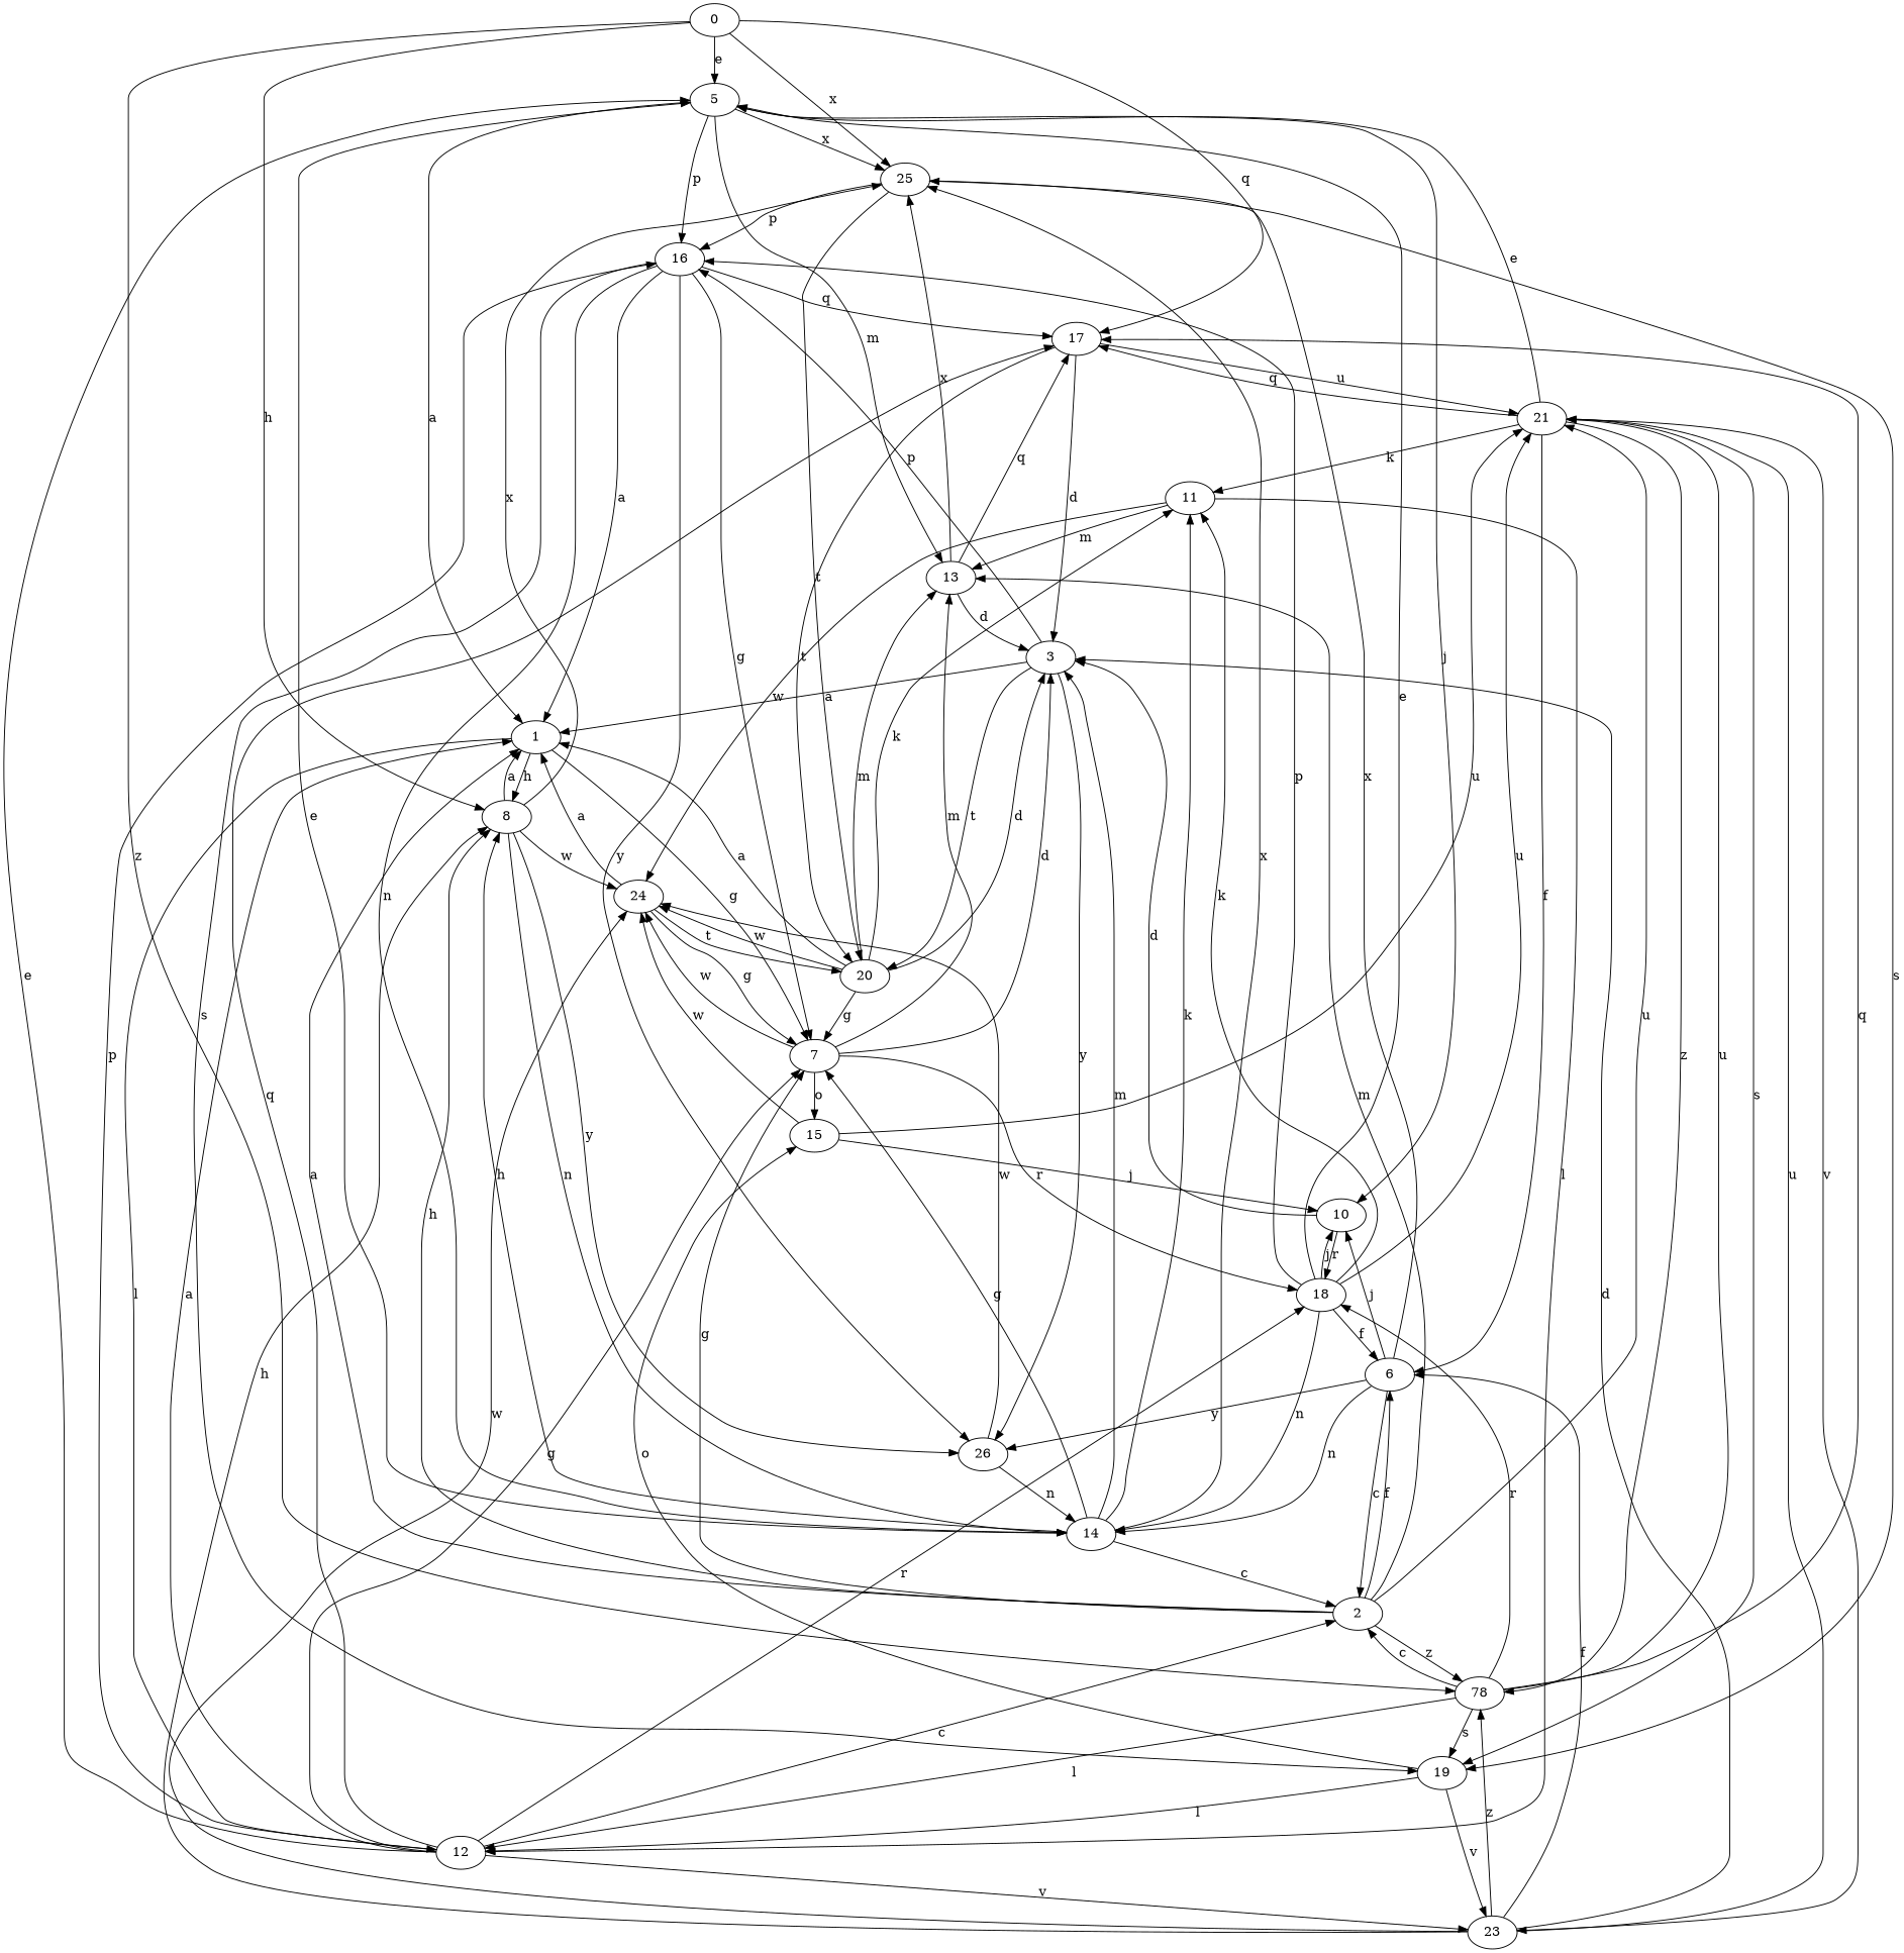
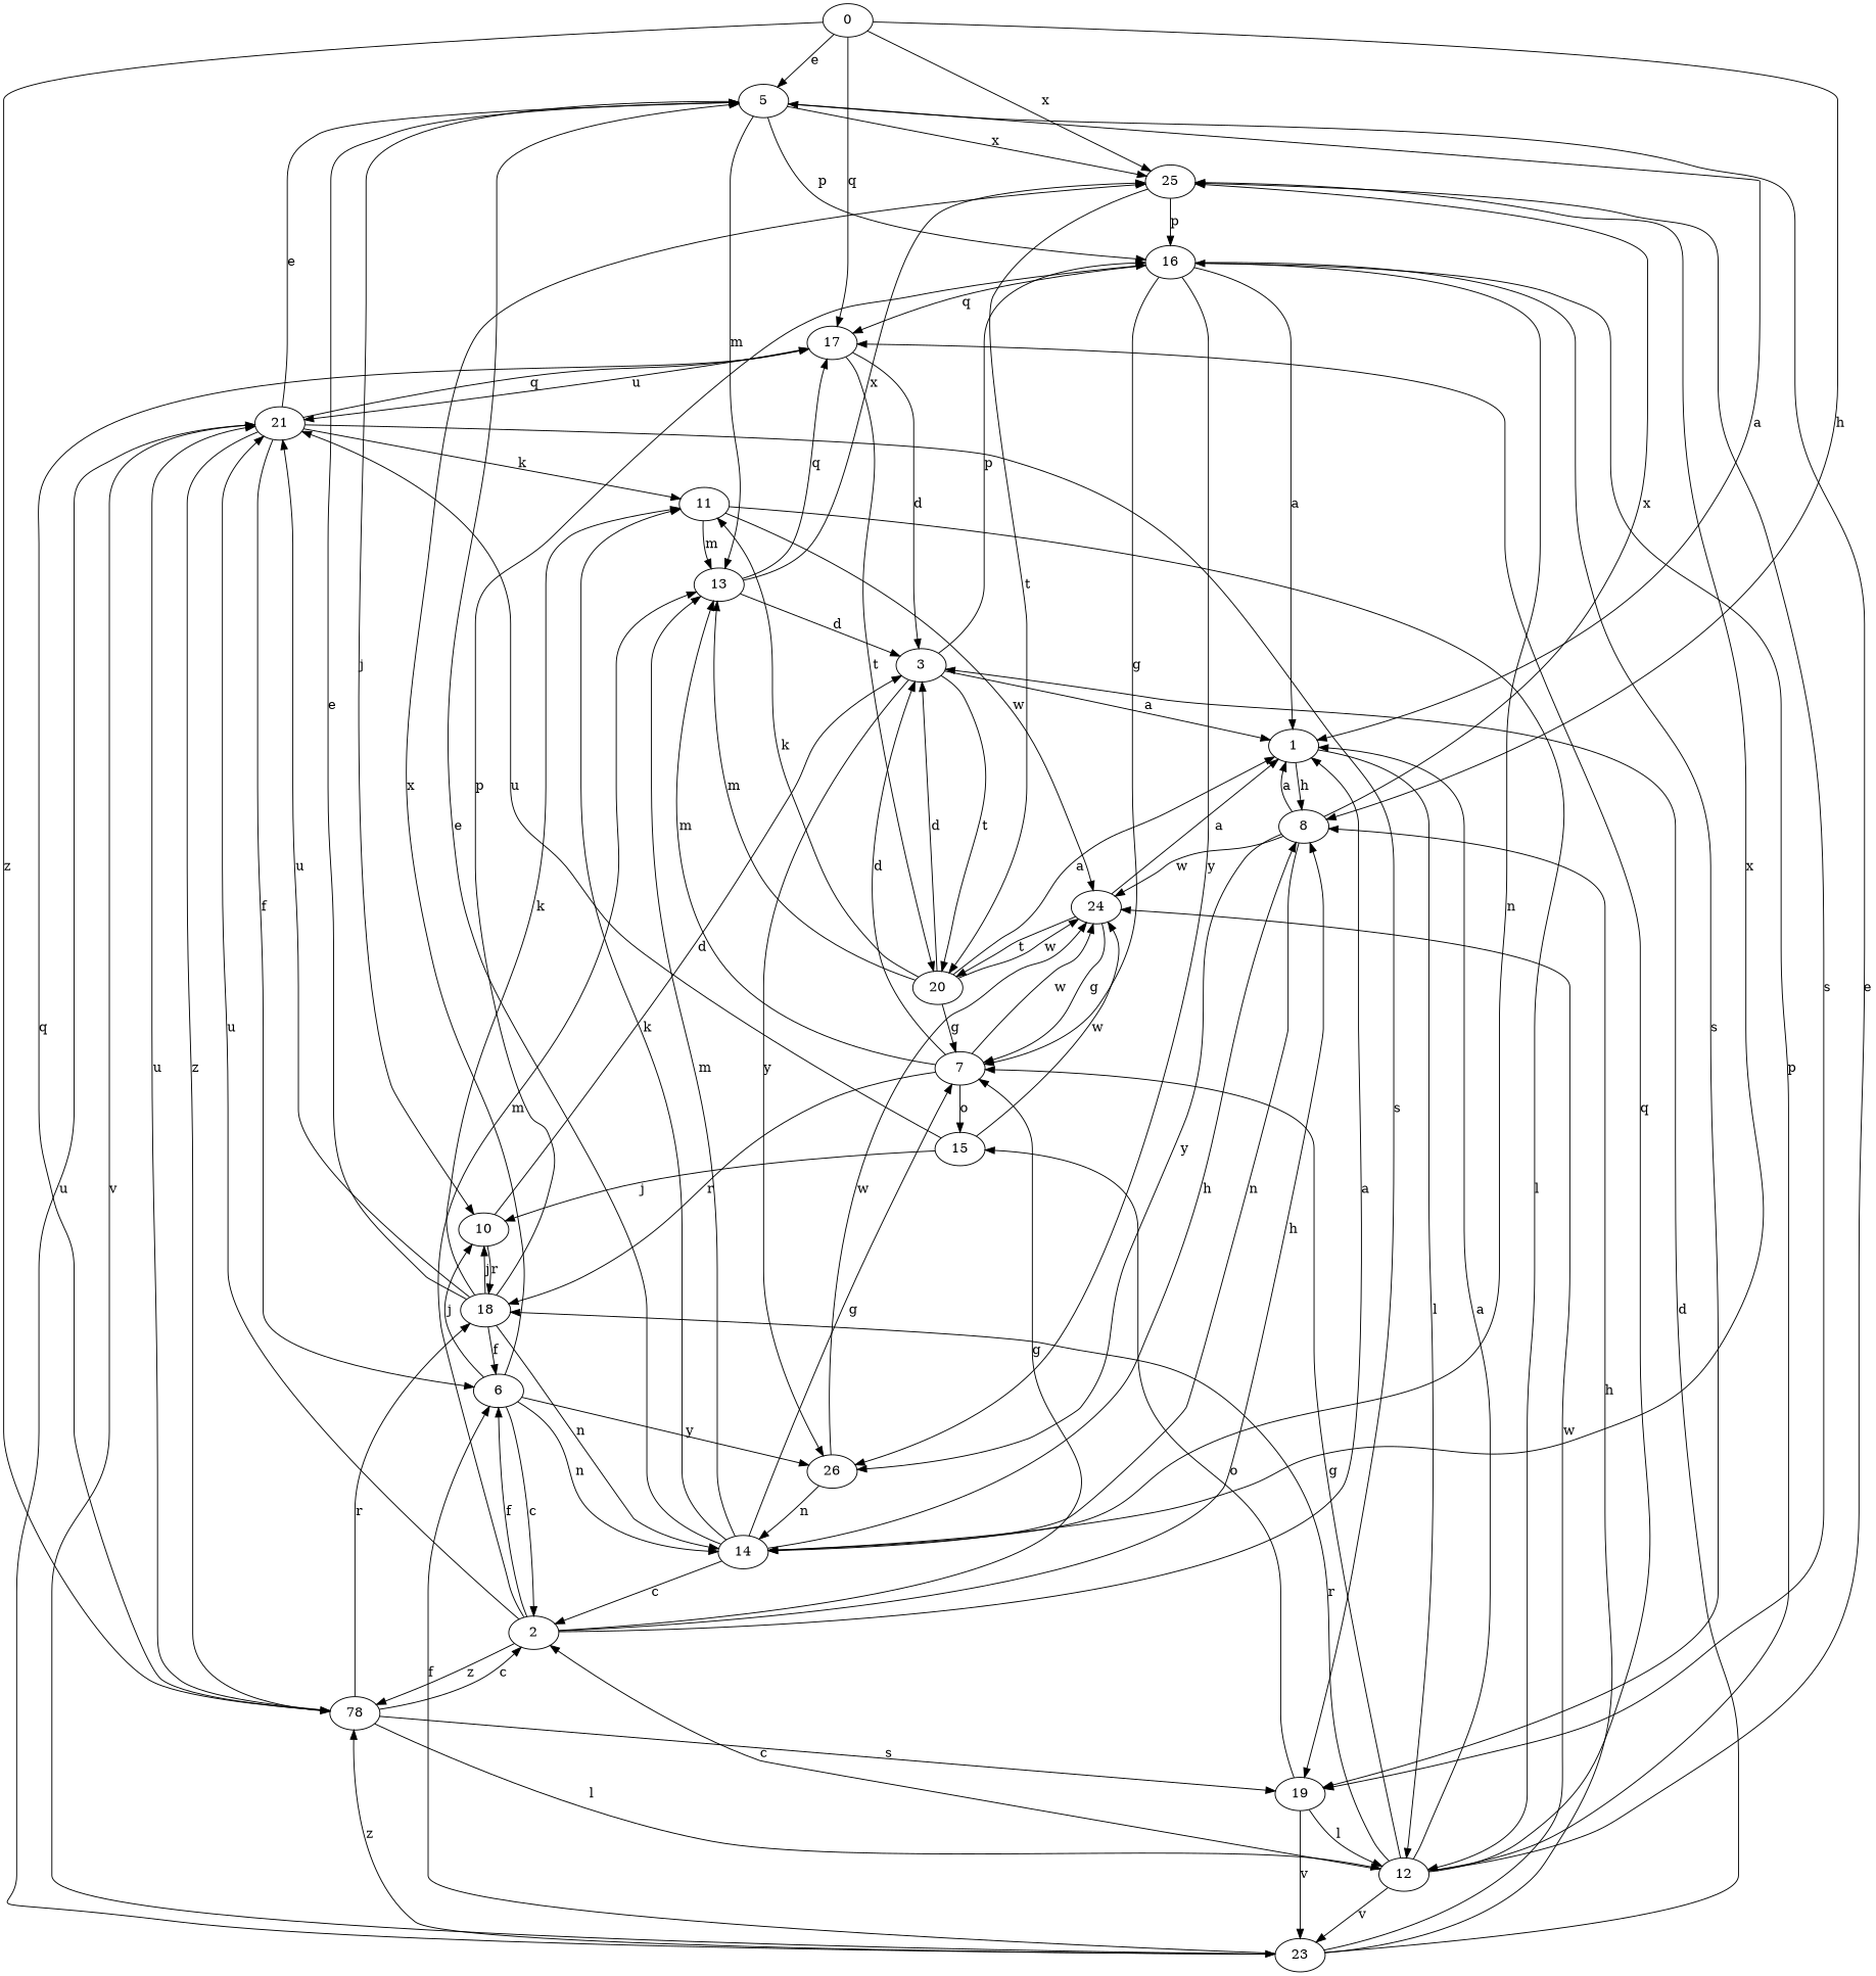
  strict digraph {
    0
    5
    8
    17
    25
    n6 [label=78]
    1
    13
    16
    10
    26
    14
    24
    21
    3
    20
    19
    12
    2
    18
    7
    15
    23
    6
    11
    0 -> 5 [label=e]
    0 -> 8 [label=h]
    0 -> 17 [label=q]
    0 -> 25 [label=x]
    0 -> n6 [label=z]
    5 -> 25 [label=x]
    5 -> 1 [label=a]
    5 -> 13 [label=m]
    5 -> 16 [label=p]
    5 -> 10 [label=j]
    8 -> 25 [label=x]
    8 -> 1 [label=a]
    8 -> 26 [label=y]
    8 -> 14 [label=n]
    8 -> 24 [label=w]
    17 -> 21 [label=u]
    17 -> 3 [label=d]
    17 -> 20 [label=t]
    25 -> 16 [label=p]
    25 -> 20 [label=t]
    25 -> 19 [label=s]
    n6 -> 17 [label=q]
    n6 -> 21 [label=u]
    n6 -> 19 [label=s]
    n6 -> 12 [label=l]
    n6 -> 2 [label=c]
    n6 -> 18 [label=r]
    1 -> 8 [label=h]
    1 -> 12 [label=l]
-   1 -> 7 [label=g]
    13 -> 17 [label=q]
    13 -> 25 [label=x]
    13 -> 3 [label=d]
    16 -> 17 [label=q]
    16 -> 1 [label=a]
    16 -> 26 [label=y]
    16 -> 14 [label=n]
    16 -> 19 [label=s]
    16 -> 7 [label=g]
    10 -> 3 [label=d]
    10 -> 18 [label=r]
    26 -> 14 [label=n]
    26 -> 24 [label=w]
    14 -> 5 [label=e]
    14 -> 8 [label=h]
    14 -> 25 [label=x]
-   14 -> 3 [label=m]
+   14 -> 13 [label=m]
    14 -> 2 [label=c]
    14 -> 7 [label=g]
    14 -> 11 [label=k]
    24 -> 1 [label=a]
    24 -> 20 [label=t]
    24 -> 7 [label=g]
    21 -> 5 [label=e]
    21 -> 17 [label=q]
    21 -> n6 [label=z]
    21 -> 19 [label=s]
    21 -> 23 [label=v]
    21 -> 6 [label=f]
    21 -> 11 [label=k]
    3 -> 1 [label=a]
    3 -> 16 [label=p]
    3 -> 26 [label=y]
    3 -> 20 [label=t]
    20 -> 1 [label=a]
    20 -> 13 [label=m]
    20 -> 24 [label=w]
    20 -> 3 [label=d]
    20 -> 7 [label=g]
    20 -> 11 [label=k]
    19 -> 12 [label=l]
    19 -> 15 [label=o]
    19 -> 23 [label=v]
    12 -> 5 [label=e]
    12 -> 17 [label=q]
    12 -> 1 [label=a]
    12 -> 16 [label=p]
    12 -> 2 [label=c]
    12 -> 18 [label=r]
    12 -> 7 [label=g]
    12 -> 23 [label=v]
    2 -> 8 [label=h]
    2 -> n6 [label=z]
    2 -> 1 [label=a]
    2 -> 13 [label=m]
    2 -> 21 [label=u]
    2 -> 7 [label=g]
    2 -> 6 [label=f]
    18 -> 5 [label=e]
    18 -> 16 [label=p]
    18 -> 10 [label=j]
    18 -> 14 [label=n]
    18 -> 21 [label=u]
    18 -> 6 [label=f]
    18 -> 11 [label=k]
    7 -> 13 [label=m]
    7 -> 24 [label=w]
    7 -> 3 [label=d]
    7 -> 18 [label=r]
    7 -> 15 [label=o]
    15 -> 10 [label=j]
    15 -> 24 [label=w]
    15 -> 21 [label=u]
    23 -> 8 [label=h]
    23 -> n6 [label=z]
    23 -> 24 [label=w]
    23 -> 21 [label=u]
    23 -> 3 [label=d]
    23 -> 6 [label=f]
    6 -> 25 [label=x]
    6 -> 10 [label=j]
    6 -> 26 [label=y]
    6 -> 14 [label=n]
    6 -> 2 [label=c]
    11 -> 13 [label=m]
    11 -> 24 [label=w]
    11 -> 12 [label=l]
  }
